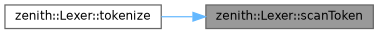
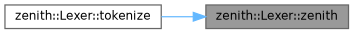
  digraph {
    rankdir=RL
    node [fontname=Helvetica fontsize=10 shape=box style=filled]
-   n1 [color=gray40 fillcolor=grey60 fontcolor=black height=0.2 label="zenith::Lexer::scanToken" width=0.4]
+   n1 [color=gray40 fillcolor=grey60 fontcolor=black height=0.2 label="zenith::Lexer::zenith" width=0.4]
    n2 [color=grey40 fillcolor=white height=0.2 label="zenith::Lexer::tokenize" width=0.4]
    n1 -> n2 [color=steelblue1 dir=back fontname=Helvetica fontsize=10 labelfontname=Helvetica labelfontsize=10 style=solid]
  }
